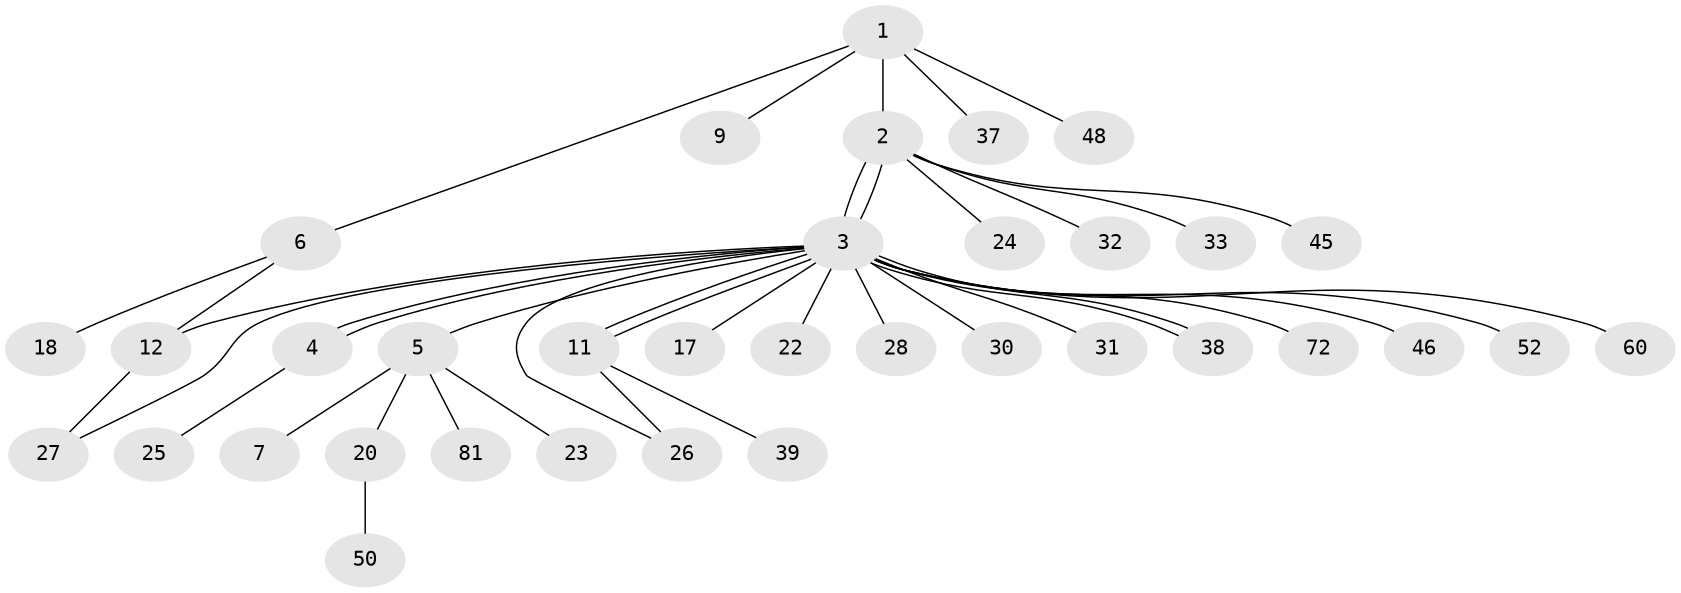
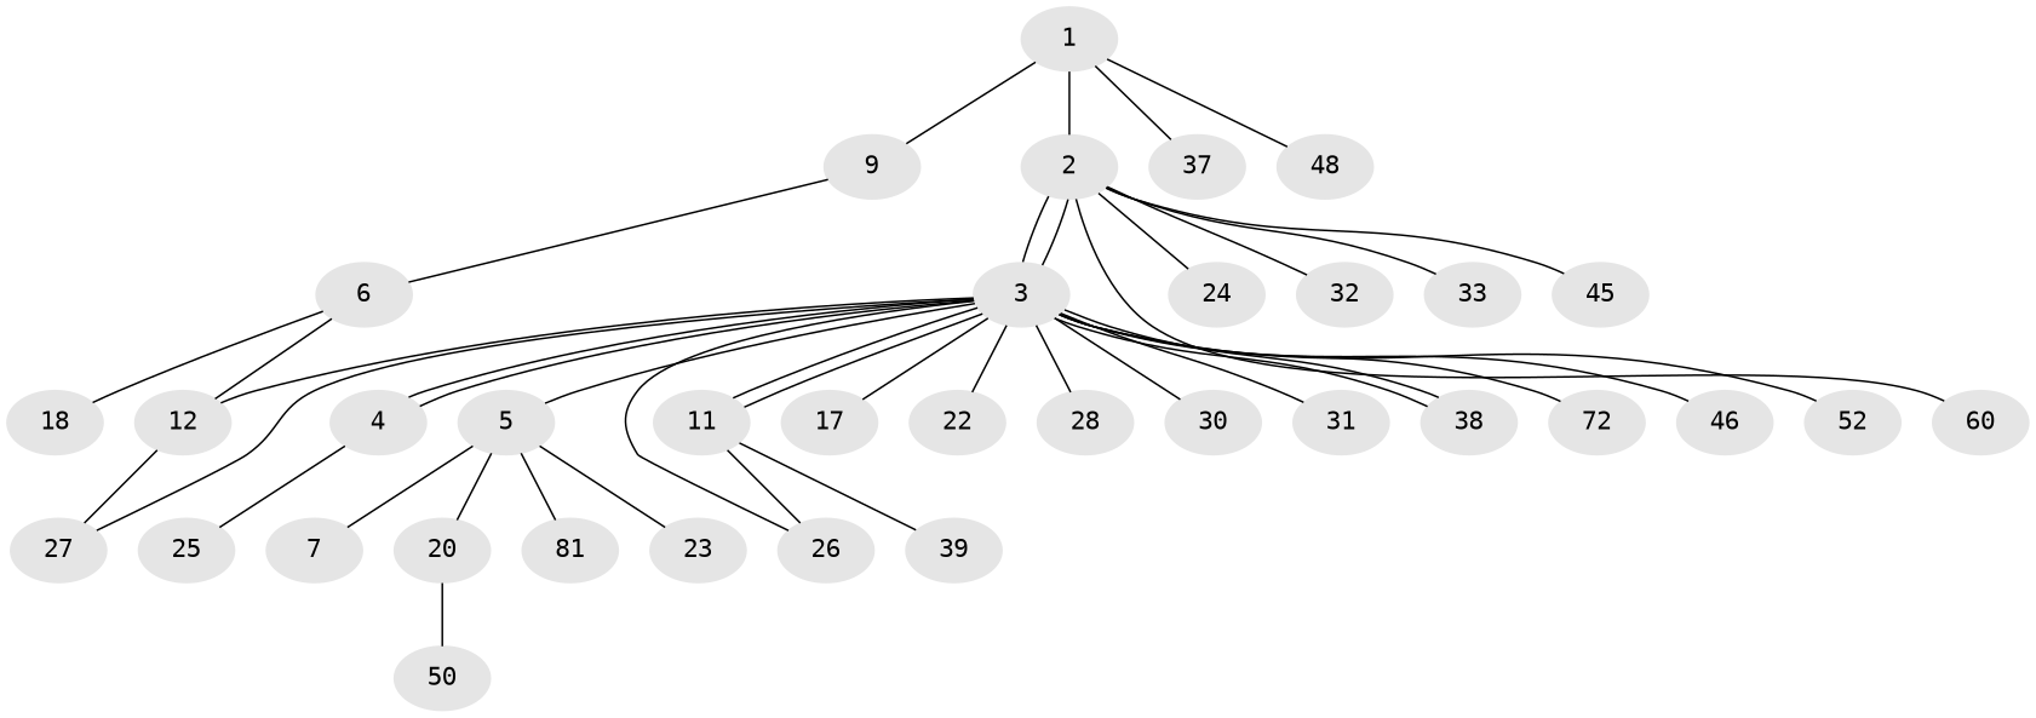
  graph {
    fontname="DejaVu Sans Mono"
    node [color=gray90 fontname="DejaVu Sans Mono" style=filled]
    edge [fontname="DejaVu Sans Mono"]
    1 [super="+40+29"]
    2
    6
    9
    37
    48
    3 [super="+19+10+8+14"]
    24
    32
    33 [super="+65+41"]
    45
    12
    18
    4 [super="+56"]
    5 [super="+58"]
    11 [super="+57+15"]
    17 [super="+35"]
    22 [super="+66"]
    26
    27 [super="+36"]
    28
    30
    31 [super="+68"]
    38
    n25 [label=72]
    46
    52 [super="+53"]
    60
    25
    7
    20
    n32 [label=81 super="+34"]
    23
    39
    50
    1 -- 2
-   1 -- 6
+   9 -- 6
    1 -- 9
    1 -- 37
    1 -- 48
    2 -- 3 [weight=2]
    2 -- 3
    2 -- 24
    2 -- 32
    2 -- 33
    2 -- 45
    6 -- 12
    6 -- 18
    3 -- 12
    3 -- 4
    3 -- 4
    3 -- 5 [weight=2]
    3 -- 11
    3 -- 11
    3 -- 17
    3 -- 22
    3 -- 26
    3 -- 27
    3 -- 28 [weight=2]
    3 -- 30
    3 -- 31 [weight=2]
    3 -- 38
    3 -- 38
    3 -- n25 [weight=2]
    3 -- 46
    3 -- 52
-   3 -- 60
+   2 -- 60
    12 -- 27
    4 -- 25
    5 -- 7
    5 -- 20
    5 -- n32
    5 -- 23
    11 -- 26
    11 -- 39
    20 -- 50
  }
